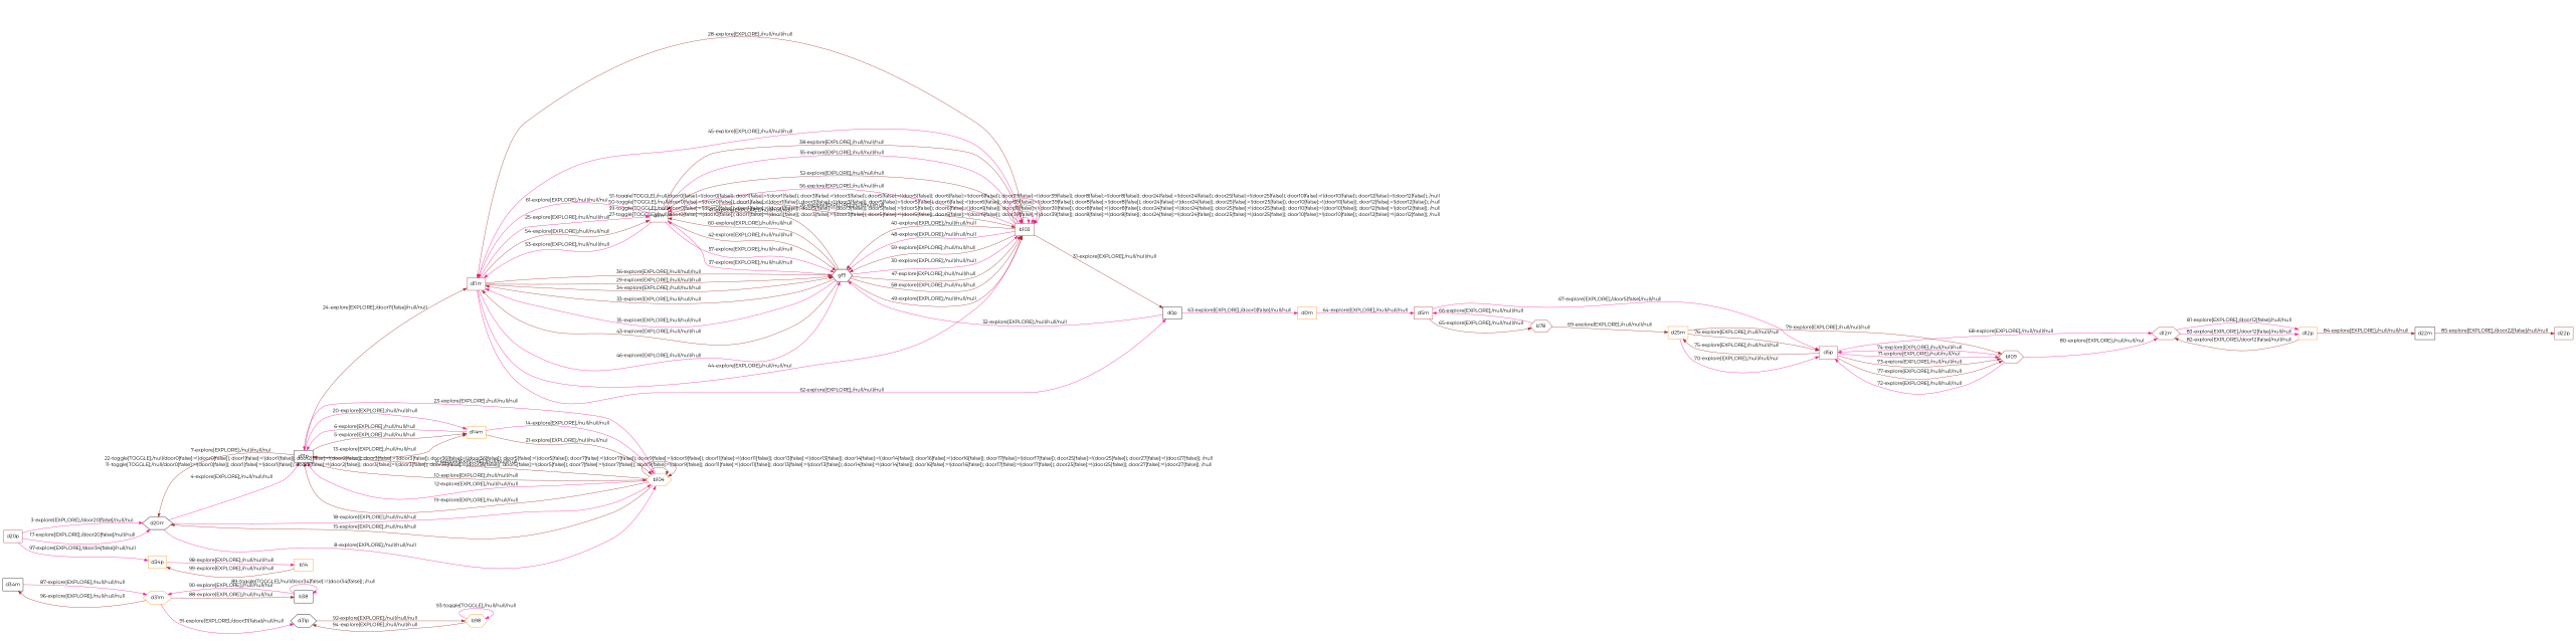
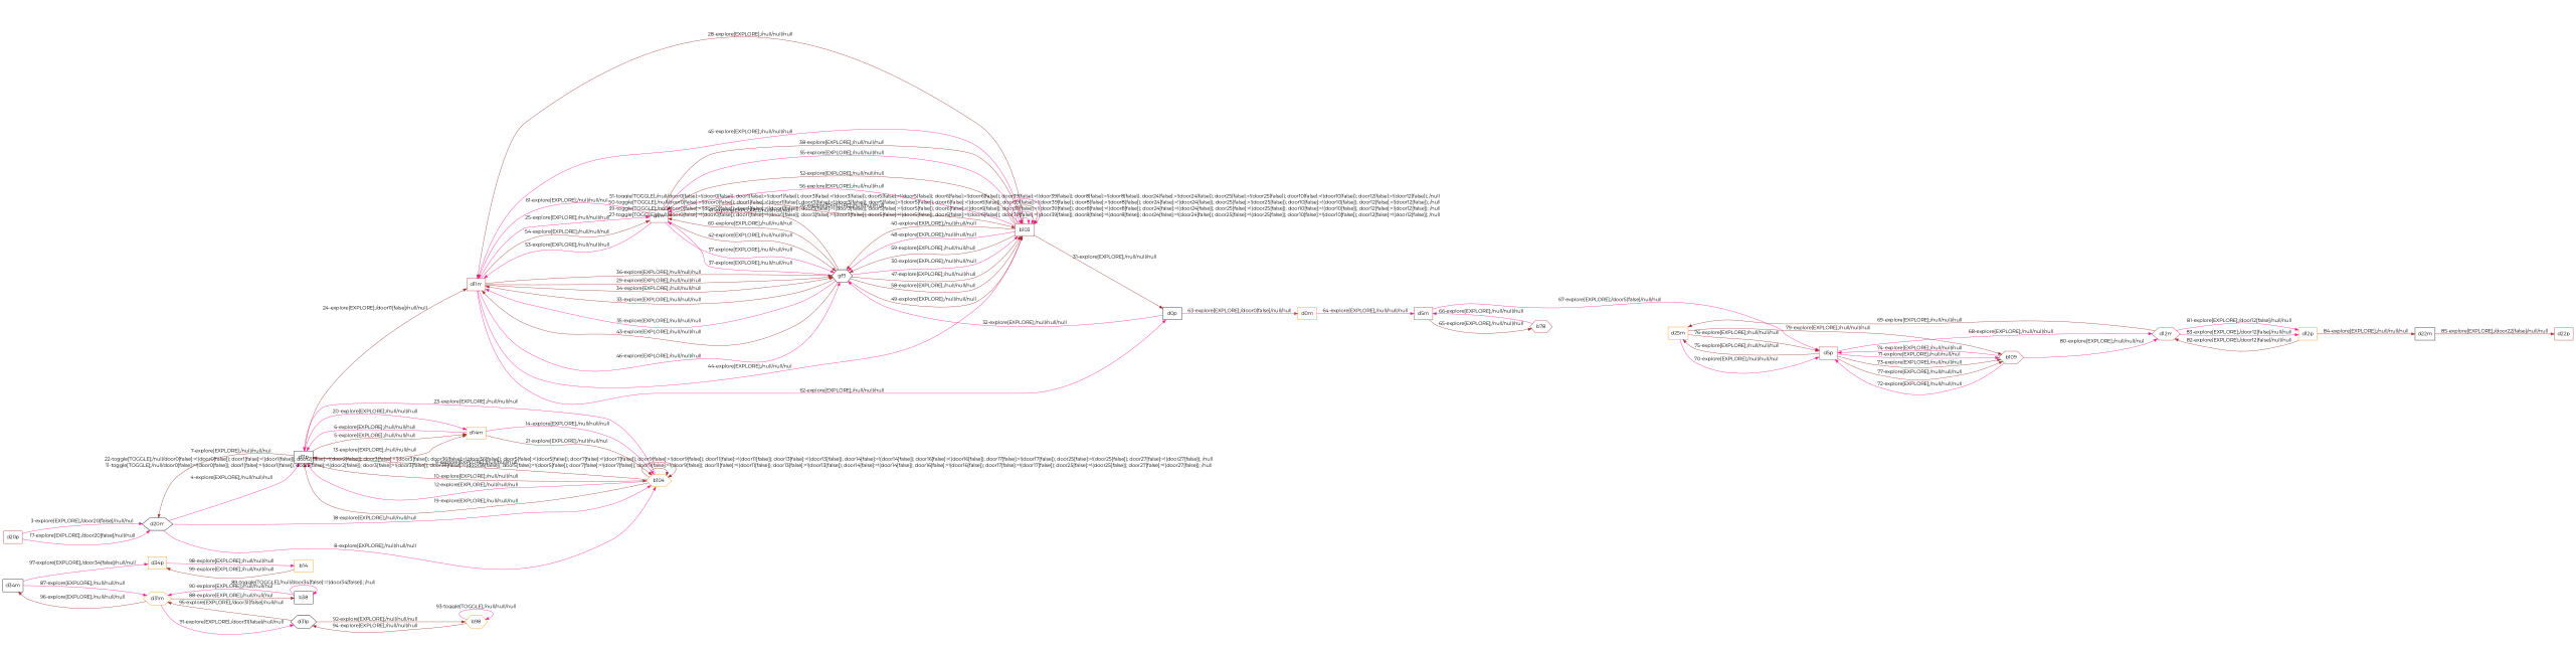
  digraph {
    fontname=Montserrat
    rankdir=LR
    node [color=brown fontname=Montserrat shape=box]
    edge [color=deeppink fontname=Montserrat]
    d20p
    d20m [color=black shape=hexagon]
    d11p [color=black]
    b104 [color=darkorange shape=hexagon]
    d14m [color=darkorange]
    d11m
    d1m
    b103
    gf9 [color=black shape=hexagon]
    d0p [color=black]
    d0m [color=darkorange]
    d5m
    b78 [shape=hexagon]
    d5p
    d12m [shape=hexagon]
    d25m [color=darkorange]
    b109 [shape=hexagon]
    d12p [color=darkorange]
    d22m [color=black]
    d22p
    d34m [color=black]
    d31m [color=darkorange shape=hexagon]
    d34p [color=darkorange]
    b38 [color=black]
    d31p [color=black shape=hexagon]
    b14 [color=darkorange]
    b98 [color=darkorange shape=hexagon]
    d20p -> d20m [label="3-explore[EXPLORE];/door20[false]/null/null"]
    d20p -> d20m [label="17-explore[EXPLORE];/door20[false]/null/null"]
    d20m -> d11p [label="4-explore[EXPLORE];/null/null/null"]
    d20m -> b104 [label="8-explore[EXPLORE];/null/null/null"]
    d20m -> b104 [label="18-explore[EXPLORE];/null/null/null"]
    d11p -> d20m [color=brown label="7-explore[EXPLORE];/null/null/null"]
    d11p -> b104 [color=brown label="10-explore[EXPLORE];/null/null/null"]
    d11p -> d14m [color=brown label="5-explore[EXPLORE];/null/null/null"]
    d11p -> d14m [color=brown label="13-explore[EXPLORE];/null/null/null"]
    d11p -> d14m [label="20-explore[EXPLORE];/null/null/null"]
    d11p -> d11m [color=brown label="24-explore[EXPLORE];/door11[false]/null/null"]
-   b104 -> d20m [color=brown label="15-explore[EXPLORE];/null/null/null"]
    b104 -> d11p [color=brown label="9-explore[EXPLORE];/null/null/null"]
    b104 -> d11p [label="12-explore[EXPLORE];/null/null/null"]
    b104 -> d11p [color=brown label="19-explore[EXPLORE];/null/null/null"]
    b104 -> d11p [label="23-explore[EXPLORE];/null/null/null"]
    b104 -> b104 [color=brown label="11-toggle[TOGGLE];/null/door0[false]:=!(door0[false]); door1[false]:=!(door1[false]); door2[false]:=!(door2[false]); door3[false]:=!(door3[false]); door36[false]:=!(door36[false]); door5[false]:=!(door5[false]); door7[false]:=!(door7[false]); door9[false]:=!(door9[false]); door11[false]:=!(door11[false]); door13[false]:=!(door13[false]); door14[false]:=!(door14[false]); door16[false]:=!(door16[false]); door17[false]:=!(door17[false]); door25[false]:=!(door25[false]); door27[false]:=!(door27[false]); /null"]
    b104 -> b104 [color=brown label="22-toggle[TOGGLE];/null/door0[false]:=!(door0[false]); door1[false]:=!(door1[false]); door2[false]:=!(door2[false]); door3[false]:=!(door3[false]); door36[false]:=!(door36[false]); door5[false]:=!(door5[false]); door7[false]:=!(door7[false]); door9[false]:=!(door9[false]); door11[false]:=!(door11[false]); door13[false]:=!(door13[false]); door14[false]:=!(door14[false]); door16[false]:=!(door16[false]); door17[false]:=!(door17[false]); door25[false]:=!(door25[false]); door27[false]:=!(door27[false]); /null"]
    d14m -> d11p [label="6-explore[EXPLORE];/null/null/null"]
    d14m -> b104 [label="14-explore[EXPLORE];/null/null/null"]
    d14m -> b104 [color=brown label="21-explore[EXPLORE];/null/null/null"]
    d11m -> d1m [label="25-explore[EXPLORE];/null/null/null"]
    d11m -> d1m [color=brown label="54-explore[EXPLORE];/null/null/null"]
    d11m -> b103 [label="44-explore[EXPLORE];/null/null/null"]
    d11m -> gf9 [color=brown label="29-explore[EXPLORE];/null/null/null"]
    d11m -> gf9 [color=brown label="34-explore[EXPLORE];/null/null/null"]
    d11m -> gf9 [color=brown label="36-explore[EXPLORE];/null/null/null"]
    d11m -> gf9 [label="46-explore[EXPLORE];/null/null/null"]
    d11m -> d0p [label="62-explore[EXPLORE];/null/null/null"]
    d1m -> d11m [label="53-explore[EXPLORE];/null/null/null"]
    d1m -> d11m [label="61-explore[EXPLORE];/null/null/null"]
    d1m -> b103 [color=brown label="26-explore[EXPLORE];/null/null/null"]
    d1m -> b103 [color=brown label="38-explore[EXPLORE];/null/null/null"]
    d1m -> b103 [label="55-explore[EXPLORE];/null/null/null"]
    d1m -> gf9 [color=brown label="42-explore[EXPLORE];/null/null/null"]
    d1m -> gf9 [label="57-explore[EXPLORE];/null/null/null"]
    b103 -> d11m [color=brown label="28-explore[EXPLORE];/null/null/null"]
    b103 -> d11m [label="45-explore[EXPLORE];/null/null/null"]
    b103 -> d1m [color=brown label="52-explore[EXPLORE];/null/null/null"]
    b103 -> d1m [label="56-explore[EXPLORE];/null/null/null"]
    b103 -> b103 [label="27-toggle[TOGGLE];/null/door0[false]:=!(door0[false]); door1[false]:=!(door1[false]); door3[false]:=!(door3[false]); door5[false]:=!(door5[false]); door6[false]:=!(door6[false]); door39[false]:=!(door39[false]); door8[false]:=!(door8[false]); door24[false]:=!(door24[false]); door25[false]:=!(door25[false]); door10[false]:=!(door10[false]); door12[false]:=!(door12[false]); /null"]
    b103 -> b103 [label="39-toggle[TOGGLE];/null/door0[false]:=!(door0[false]); door1[false]:=!(door1[false]); door3[false]:=!(door3[false]); door5[false]:=!(door5[false]); door6[false]:=!(door6[false]); door39[false]:=!(door39[false]); door8[false]:=!(door8[false]); door24[false]:=!(door24[false]); door25[false]:=!(door25[false]); door10[false]:=!(door10[false]); door12[false]:=!(door12[false]); /null"]
    b103 -> b103 [color=brown label="50-toggle[TOGGLE];/null/door0[false]:=!(door0[false]); door1[false]:=!(door1[false]); door3[false]:=!(door3[false]); door5[false]:=!(door5[false]); door6[false]:=!(door6[false]); door39[false]:=!(door39[false]); door8[false]:=!(door8[false]); door24[false]:=!(door24[false]); door25[false]:=!(door25[false]); door10[false]:=!(door10[false]); door12[false]:=!(door12[false]); /null"]
    b103 -> b103 [label="51-toggle[TOGGLE];/null/door0[false]:=!(door0[false]); door1[false]:=!(door1[false]); door3[false]:=!(door3[false]); door5[false]:=!(door5[false]); door6[false]:=!(door6[false]); door39[false]:=!(door39[false]); door8[false]:=!(door8[false]); door24[false]:=!(door24[false]); door25[false]:=!(door25[false]); door10[false]:=!(door10[false]); door12[false]:=!(door12[false]); /null"]
    b103 -> gf9 [color=brown label="40-explore[EXPLORE];/null/null/null"]
    b103 -> gf9 [label="48-explore[EXPLORE];/null/null/null"]
    b103 -> gf9 [color=brown label="59-explore[EXPLORE];/null/null/null"]
    b103 -> d0p [color=brown label="31-explore[EXPLORE];/null/null/null"]
    gf9 -> d11m [color=brown label="33-explore[EXPLORE];/null/null/null"]
    gf9 -> d11m [label="35-explore[EXPLORE];/null/null/null"]
    gf9 -> d11m [color=brown label="43-explore[EXPLORE];/null/null/null"]
    gf9 -> d1m [label="37-explore[EXPLORE];/null/null/null"]
    gf9 -> d1m [color=brown label="41-explore[EXPLORE];/null/null/null"]
    gf9 -> d1m [color=brown label="60-explore[EXPLORE];/null/null/null"]
    gf9 -> b103 [label="30-explore[EXPLORE];/null/null/null"]
    gf9 -> b103 [color=brown label="47-explore[EXPLORE];/null/null/null"]
    gf9 -> b103 [color=brown label="49-explore[EXPLORE];/null/null/null"]
    gf9 -> b103 [color=brown label="58-explore[EXPLORE];/null/null/null"]
    d0p -> gf9 [label="32-explore[EXPLORE];/null/null/null"]
    d0p -> d0m [label="63-explore[EXPLORE];/door0[false]/null/null"]
    d0m -> d5m [label="64-explore[EXPLORE];/null/null/null"]
    d5m -> b78 [color=brown label="65-explore[EXPLORE];/null/null/null"]
    d5m -> d5p [label="67-explore[EXPLORE];/door5[false]/null/null"]
    b78 -> d5m [label="66-explore[EXPLORE];/null/null/null"]
    d5p -> d12m [label="68-explore[EXPLORE];/null/null/null"]
    d5p -> d25m [color=brown label="75-explore[EXPLORE];/null/null/null"]
    d5p -> b109 [label="71-explore[EXPLORE];/null/null/null"]
    d5p -> b109 [color=brown label="73-explore[EXPLORE];/null/null/null"]
    d5p -> b109 [color=brown label="77-explore[EXPLORE];/null/null/null"]
-   b78 -> d25m [color=brown label="69-explore[EXPLORE];/null/null/null"]
+   d12m -> d25m [color=brown label="69-explore[EXPLORE];/null/null/null"]
    d12m -> d12p [label="81-explore[EXPLORE];/door12[false]/null/null"]
    d12m -> d12p [label="83-explore[EXPLORE];/door12[false]/null/null"]
    d25m -> d5p [label="70-explore[EXPLORE];/null/null/null"]
    d25m -> d5p [color=brown label="76-explore[EXPLORE];/null/null/null"]
    d25m -> b109 [color=brown label="79-explore[EXPLORE];/null/null/null"]
    b109 -> d5p [label="72-explore[EXPLORE];/null/null/null"]
    b109 -> d5p [label="74-explore[EXPLORE];/null/null/null"]
    b109 -> d12m [label="80-explore[EXPLORE];/null/null/null"]
    d12p -> d12m [color=brown label="82-explore[EXPLORE];/door12[false]/null/null"]
    d12p -> d22m [color=brown label="84-explore[EXPLORE];/null/null/null"]
    d22m -> d22p [color=brown label="85-explore[EXPLORE];/door22[false]/null/null"]
    d34m -> d31m [label="87-explore[EXPLORE];/null/null/null"]
-   d20p -> d34p [label="97-explore[EXPLORE];/door34[false]/null/null"]
+   d34m -> d34p [label="97-explore[EXPLORE];/door34[false]/null/null"]
    d31m -> d34m [color=brown label="96-explore[EXPLORE];/null/null/null"]
    d31m -> b38 [color=brown label="88-explore[EXPLORE];/null/null/null"]
    d31m -> d31p [label="91-explore[EXPLORE];/door31[false]/null/null"]
    d34p -> b14 [label="98-explore[EXPLORE];/null/null/null"]
    b38 -> d31m [label="90-explore[EXPLORE];/null/null/null"]
    b38 -> b38 [label="89-toggle[TOGGLE];/null/door34[false]:=!(door34[false]); /null"]
+   d31p -> d31m [color=brown label="95-explore[EXPLORE];/door31[false]/null/null"]
    d31p -> b98 [color=brown label="92-explore[EXPLORE];/null/null/null"]
    b14 -> d34p [color=brown label="99-explore[EXPLORE];/null/null/null"]
    b98 -> d31p [color=brown label="94-explore[EXPLORE];/null/null/null"]
    b98 -> b98 [label="93-toggle[TOGGLE];/null/null/null"]
  }
